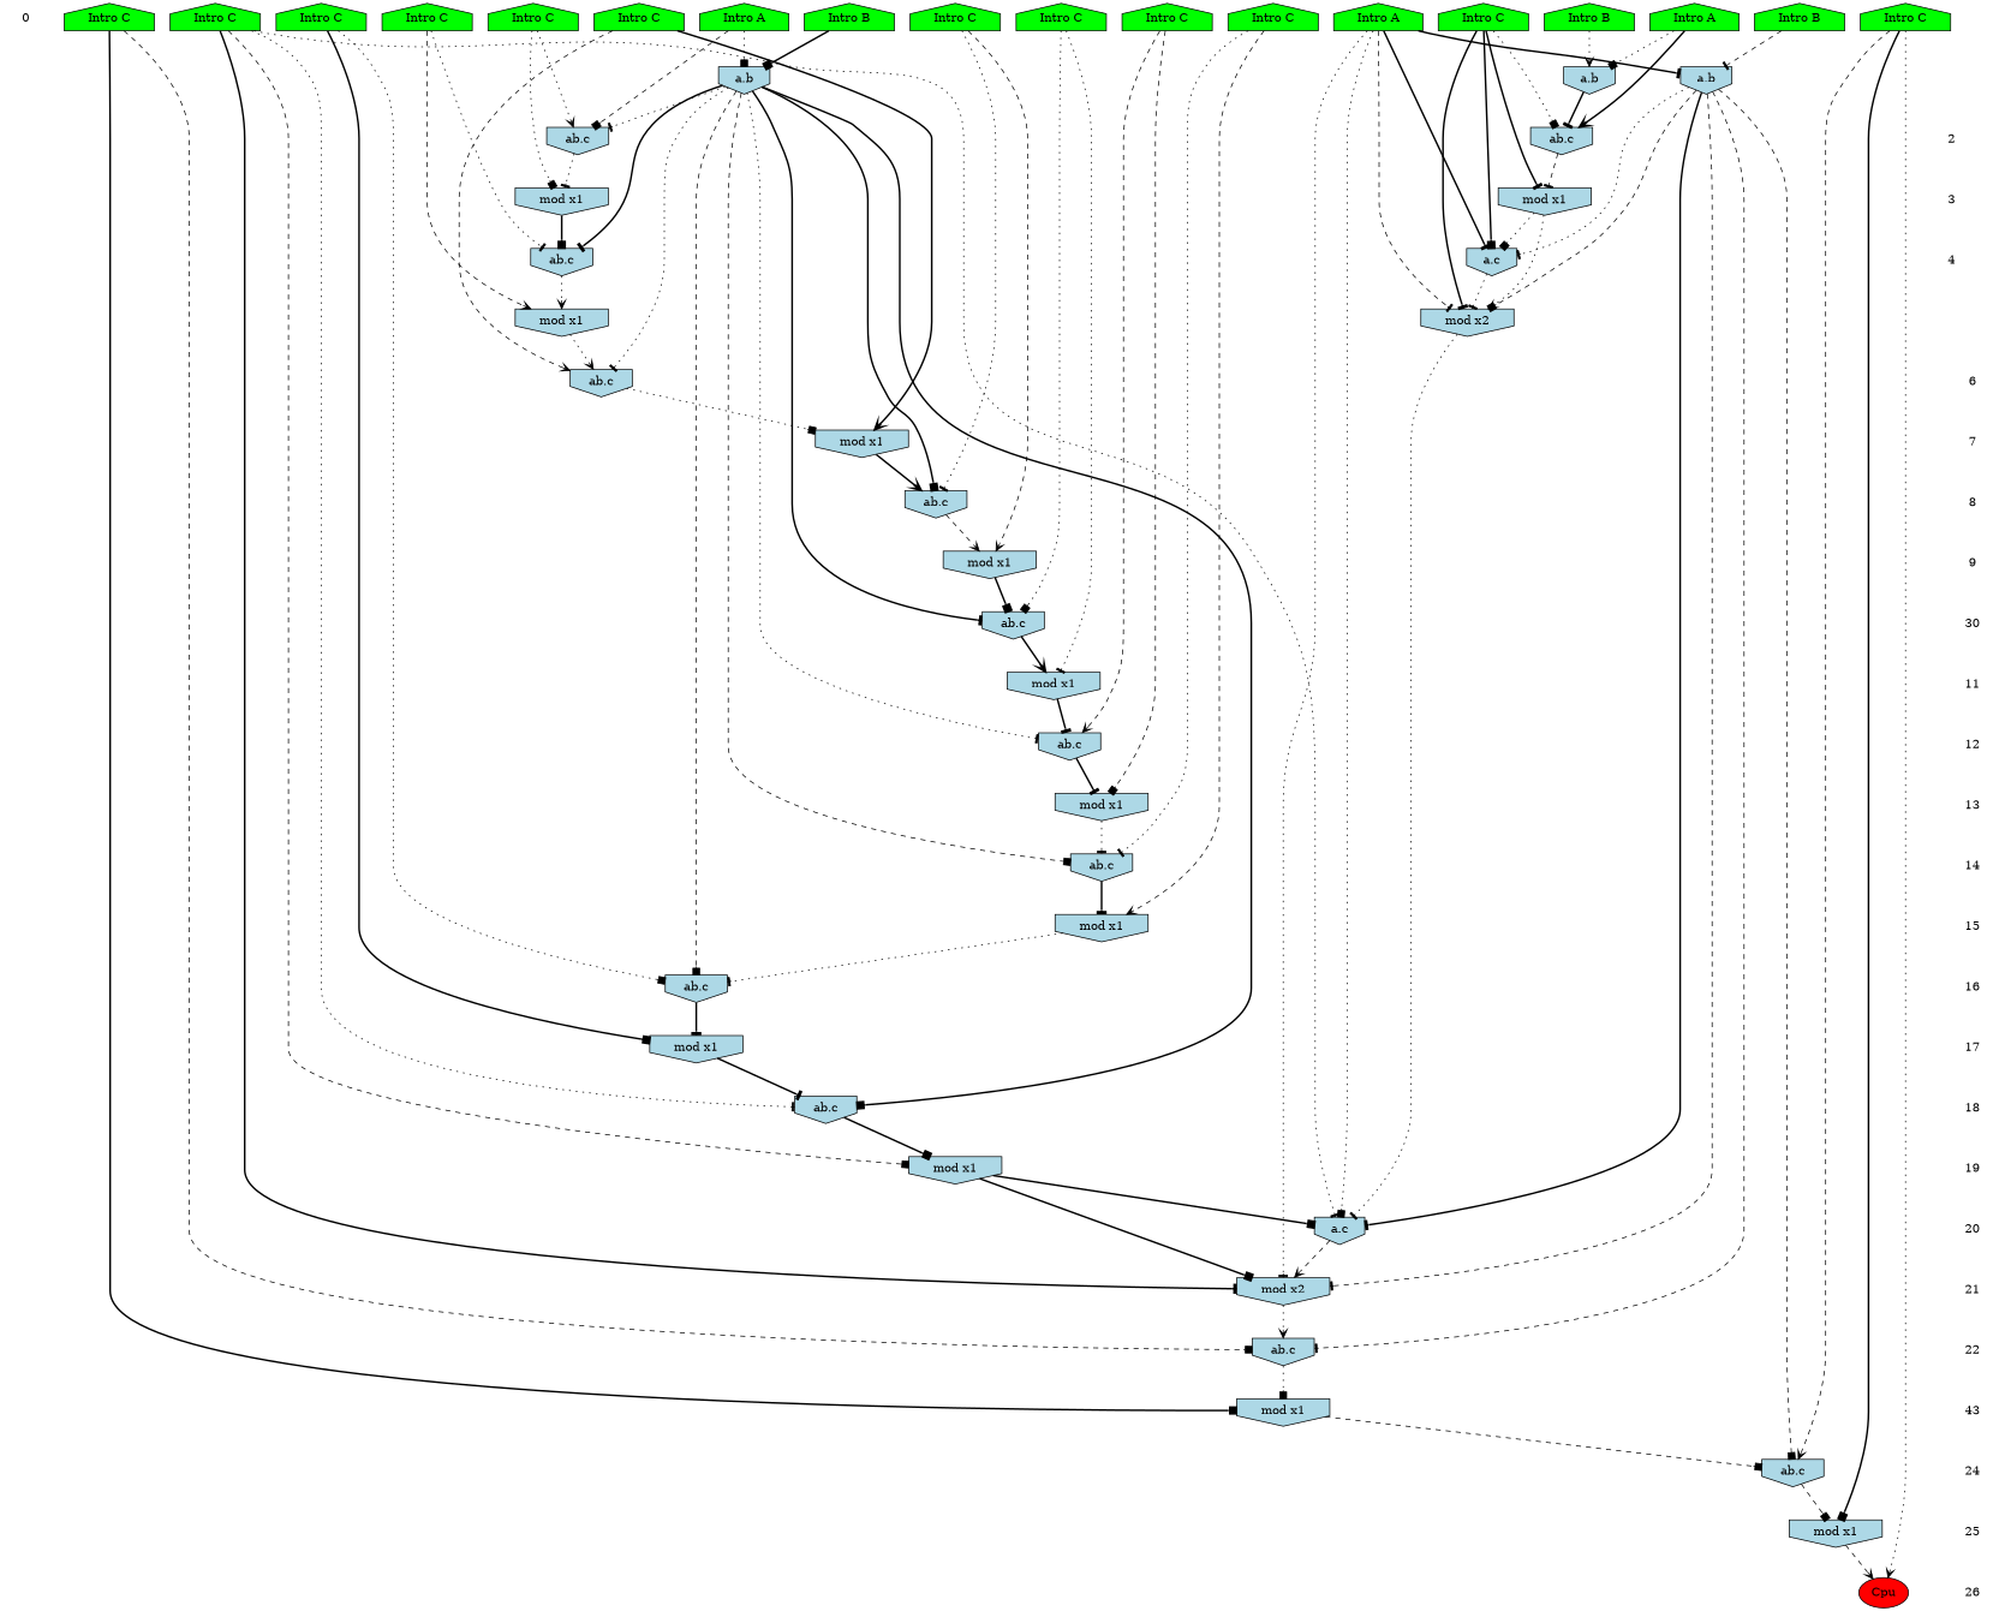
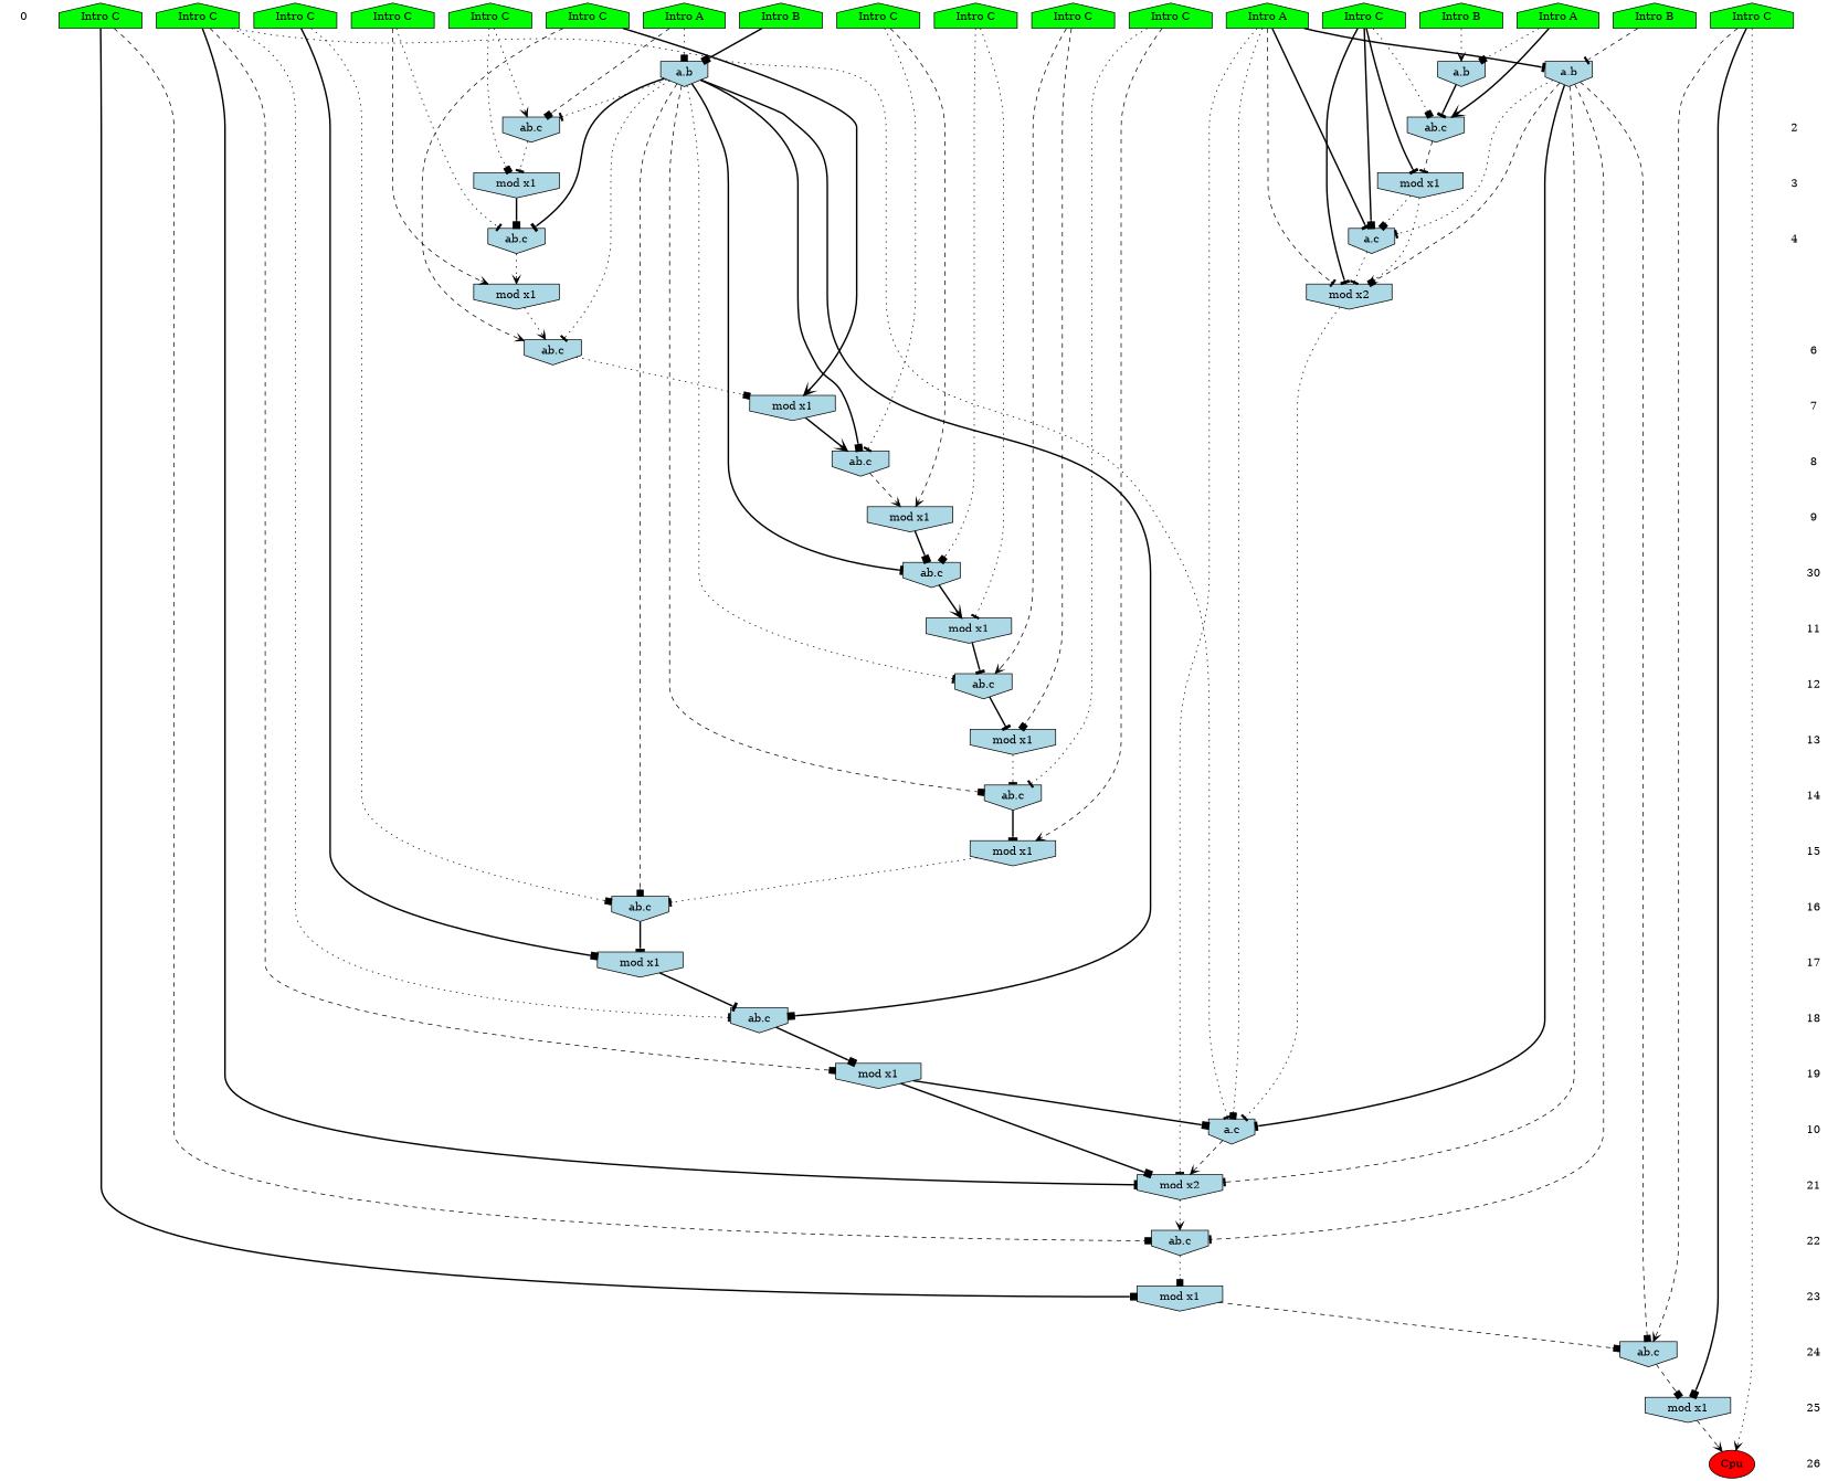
  digraph {
    ranksep=.5
    node [shape=invhouse fillcolor=lightblue style=filled]
    edge [arrowhead=tee style=dotted]
    0 [shape=plaintext fillcolor="" style=""]
    n2 [fillcolor=green label="Intro B" shape=house]
    n3 [fillcolor=green label="Intro A" shape=house]
    n4 [fillcolor=green label="Intro B" shape=house]
    n5 [fillcolor=green label="Intro A" shape=house]
    n6 [fillcolor=green label="Intro B" shape=house]
    n7 [fillcolor=green label="Intro A" shape=house]
    n8 [fillcolor=green label="Intro C" shape=house]
    n9 [fillcolor=green label="Intro C" shape=house]
    n10 [fillcolor=green label="Intro C" shape=house]
    n11 [fillcolor=green label="Intro C" shape=house]
    n12 [fillcolor=green label="Intro C" shape=house]
    n13 [fillcolor=green label="Intro C" shape=house]
    n14 [fillcolor=green label="Intro C" shape=house]
    n15 [fillcolor=green label="Intro C" shape=house]
    n16 [fillcolor=green label="Intro C" shape=house]
    n17 [fillcolor=green label="Intro C" shape=house]
    n18 [fillcolor=green label="Intro C" shape=house]
    n19 [fillcolor=green label="Intro C" shape=house]
    n20 [label="a.b"]
    n21 [label="a.b"]
    n22 [label="a.b"]
    2 [shape=plaintext fillcolor="" style=""]
    n24 [label="ab.c"]
    n25 [label="ab.c"]
    3 [shape=plaintext fillcolor="" style=""]
    n27 [label="mod x1"]
    n28 [label="mod x1"]
    4 [shape=plaintext fillcolor="" style=""]
    n30 [label="ab.c"]
    n31 [label="a.c"]
    n32 [label="mod x1"]
    n33 [label="mod x2"]
    6 [shape=plaintext fillcolor="" style=""]
    n35 [label="ab.c"]
    7 [shape=plaintext fillcolor="" style=""]
    n37 [label="mod x1"]
    8 [shape=plaintext fillcolor="" style=""]
    n39 [label="ab.c"]
    9 [shape=plaintext fillcolor="" style=""]
    n41 [label="mod x1"]
    n42 [label=30 shape=plaintext fillcolor="" style=""]
    n43 [label="ab.c"]
    11 [shape=plaintext fillcolor="" style=""]
    n45 [label="mod x1"]
    12 [shape=plaintext fillcolor="" style=""]
    n47 [label="ab.c"]
    13 [shape=plaintext fillcolor="" style=""]
    n49 [label="mod x1"]
    14 [shape=plaintext fillcolor="" style=""]
    n51 [label="ab.c"]
    15 [shape=plaintext fillcolor="" style=""]
    n53 [label="mod x1"]
    16 [shape=plaintext fillcolor="" style=""]
    n55 [label="ab.c"]
    17 [shape=plaintext fillcolor="" style=""]
    n57 [label="mod x1"]
    18 [shape=plaintext fillcolor="" style=""]
    n59 [label="ab.c"]
    19 [shape=plaintext fillcolor="" style=""]
    n61 [label="mod x1"]
-   20 [shape=plaintext fillcolor="" style=""]
+   20 [shape=plaintext label=10 fillcolor="" style=""]
    n63 [label="a.c"]
    21 [shape=plaintext fillcolor="" style=""]
    n65 [label="mod x2"]
    22 [shape=plaintext fillcolor="" style=""]
    n67 [label="ab.c"]
-   23 [shape=plaintext label=43 fillcolor="" style=""]
+   23 [shape=plaintext fillcolor="" style=""]
    n69 [label="mod x1"]
    24 [shape=plaintext fillcolor="" style=""]
    n71 [label="ab.c"]
    25 [shape=plaintext fillcolor="" style=""]
    n73 [label="mod x1"]
    26 [shape=plaintext fillcolor="" style=""]
    n75 [fillcolor=red label=Cpu shape=""]
    subgraph sub_1 {
      rank=same
      0
      n2
      n3
      n4
      n5
      n6
      n7
      n8
      n9
      n10
      n11
      n12
      n13
      n14
      n15
      n16
      n17
      n18
      n19
    }
    subgraph sub_2 {
      rank=same
      n20
      n21
      n22
    }
    subgraph sub_3 {
      rank=same
      2
      n24
      n25
    }
    subgraph sub_4 {
      rank=same
      3
      n27
      n28
    }
    subgraph sub_5 {
      rank=same
      4
      n30
      n31
    }
    subgraph sub_6 {
      rank=same
      n32
      n33
    }
    subgraph sub_7 {
      rank=same
      6
      n35
    }
    subgraph sub_8 {
      rank=same
      7
      n37
    }
    subgraph sub_9 {
      rank=same
      8
      n39
    }
    subgraph sub_10 {
      rank=same
      9
      n41
    }
    subgraph sub_11 {
      rank=same
      n42
      n43
    }
    subgraph sub_12 {
      rank=same
      11
      n45
    }
    subgraph sub_13 {
      rank=same
      12
      n47
    }
    subgraph sub_14 {
      rank=same
      13
      n49
    }
    subgraph sub_15 {
      rank=same
      14
      n51
    }
    subgraph sub_16 {
      rank=same
      15
      n53
    }
    subgraph sub_17 {
      rank=same
      16
      n55
    }
    subgraph sub_18 {
      rank=same
      17
      n57
    }
    subgraph sub_19 {
      rank=same
      18
      n59
    }
    subgraph sub_20 {
      rank=same
      19
      n61
    }
    subgraph sub_21 {
      rank=same
      20
      n63
    }
    subgraph sub_22 {
      rank=same
      21
      n65
    }
    subgraph sub_23 {
      rank=same
      22
      n67
    }
    subgraph sub_24 {
      rank=same
      23
      n69
    }
    subgraph sub_25 {
      rank=same
      24
      n71
    }
    subgraph sub_26 {
      rank=same
      25
      n73
    }
    subgraph sub_27 {
      rank=same
      26
      n75
    }
    n2 -> n21 [arrowhead=box style=bold]
    n3 -> n22 [style=bold]
    n3 -> n31 [style=bold]
    n3 -> n33 [style=dashed]
    n3 -> n63 [arrowhead=box]
    n3 -> n65
    n4 -> n20 [arrowhead=vee]
    n5 -> n21 [arrowhead=box]
    n5 -> n25 [arrowhead=box style=dashed]
    n6 -> n22 [style=dashed]
    n7 -> n20 [arrowhead=box]
    n7 -> n24 [arrowhead=vee style=bold]
    n8 -> n51
    n8 -> n53 [arrowhead=vee style=dashed]
    n9 -> n24 [arrowhead=box]
    n9 -> n28 [style=bold]
    n9 -> n31 [arrowhead=box style=bold]
    n9 -> n33 [style=bold]
    n10 -> n67 [arrowhead=box style=dashed]
    n10 -> n69 [arrowhead=box style=bold]
    n11 -> n43 [arrowhead=box]
    n11 -> n45
    n12 -> n30
    n12 -> n32 [arrowhead=vee style=dashed]
    n13 -> n55 [arrowhead=box]
    n13 -> n57 [arrowhead=box style=bold]
    n14 -> n35 [arrowhead=vee style=dashed]
    n14 -> n37 [arrowhead=vee style=bold]
    n15 -> n25 [arrowhead=vee]
    n15 -> n27 [arrowhead=box]
    n16 -> n47 [arrowhead=vee style=dashed]
    n16 -> n49 [arrowhead=box style=dashed]
    n17 -> n39
    n17 -> n41 [arrowhead=vee style=dashed]
    n18 -> n71 [arrowhead=vee style=dashed]
    n18 -> n73 [arrowhead=box style=bold]
    n18 -> n75 [arrowhead=vee]
    n19 -> n59
    n19 -> n61 [arrowhead=box style=dashed]
    n19 -> n63
    n19 -> n65 [style=bold]
    n20 -> n24 [style=bold]
    n21 -> n25
    n21 -> n30 [style=bold]
    n21 -> n35
    n21 -> n39 [arrowhead=box style=bold]
    n21 -> n43 [style=bold]
    n21 -> n47
    n21 -> n51 [arrowhead=box style=dashed]
    n21 -> n55 [arrowhead=box style=dashed]
    n21 -> n59 [arrowhead=box style=bold]
    n22 -> n31
    n22 -> n33 [arrowhead=box style=dashed]
    n22 -> n63 [style=bold]
    n22 -> n65 [style=dashed]
    n22 -> n67 [style=dashed]
    n22 -> n71 [arrowhead=box style=dashed]
    2 -> 3 [style=invis arrowhead=""]
    n24 -> n28 [style=dashed]
    n25 -> n27
    3 -> 4 [style=invis arrowhead=""]
    n27 -> n30 [arrowhead=box style=bold]
    n28 -> n31 [arrowhead=box]
    n28 -> n33 [arrowhead=vee]
    n30 -> n32 [arrowhead=vee]
    n31 -> n33
    n32 -> n35 [arrowhead=vee]
    n33 -> n63
    6 -> 7 [style=invis arrowhead=""]
    n35 -> n37 [arrowhead=box]
    7 -> 8 [style=invis arrowhead=""]
    n37 -> n39 [arrowhead=vee style=bold]
    8 -> 9 [style=invis arrowhead=""]
    n39 -> n41 [arrowhead=vee style=dashed]
    9 -> n42 [style=invis arrowhead=""]
    n41 -> n43 [arrowhead=box style=bold]
    n42 -> 11 [style=invis arrowhead=""]
    n43 -> n45 [arrowhead=vee style=bold]
    11 -> 12 [style=invis arrowhead=""]
    n45 -> n47 [style=bold]
    12 -> 13 [style=invis arrowhead=""]
    n47 -> n49 [style=bold]
    13 -> 14 [style=invis arrowhead=""]
    n49 -> n51
    14 -> 15 [style=invis arrowhead=""]
    n51 -> n53 [style=bold]
    15 -> 16 [style=invis arrowhead=""]
    n53 -> n55
    16 -> 17 [style=invis arrowhead=""]
    n55 -> n57 [style=bold]
    17 -> 18 [style=invis arrowhead=""]
    n57 -> n59 [style=bold]
    18 -> 19 [style=invis arrowhead=""]
    n59 -> n61 [arrowhead=box style=bold]
    19 -> 20 [style=invis arrowhead=""]
    n61 -> n63 [arrowhead=box style=bold]
    n61 -> n65 [arrowhead=box style=bold]
    20 -> 21 [style=invis arrowhead=""]
    n63 -> n65 [arrowhead=vee style=dashed]
    21 -> 22 [style=invis arrowhead=""]
    n65 -> n67 [arrowhead=vee]
    22 -> 23 [style=invis arrowhead=""]
    n67 -> n69 [arrowhead=box]
    23 -> 24 [style=invis arrowhead=""]
    n69 -> n71 [arrowhead=box style=dashed]
    24 -> 25 [style=invis arrowhead=""]
    n71 -> n73 [arrowhead=box style=dashed]
    25 -> 26 [style=invis arrowhead=""]
    n73 -> n75 [arrowhead=vee style=dashed]
  }
